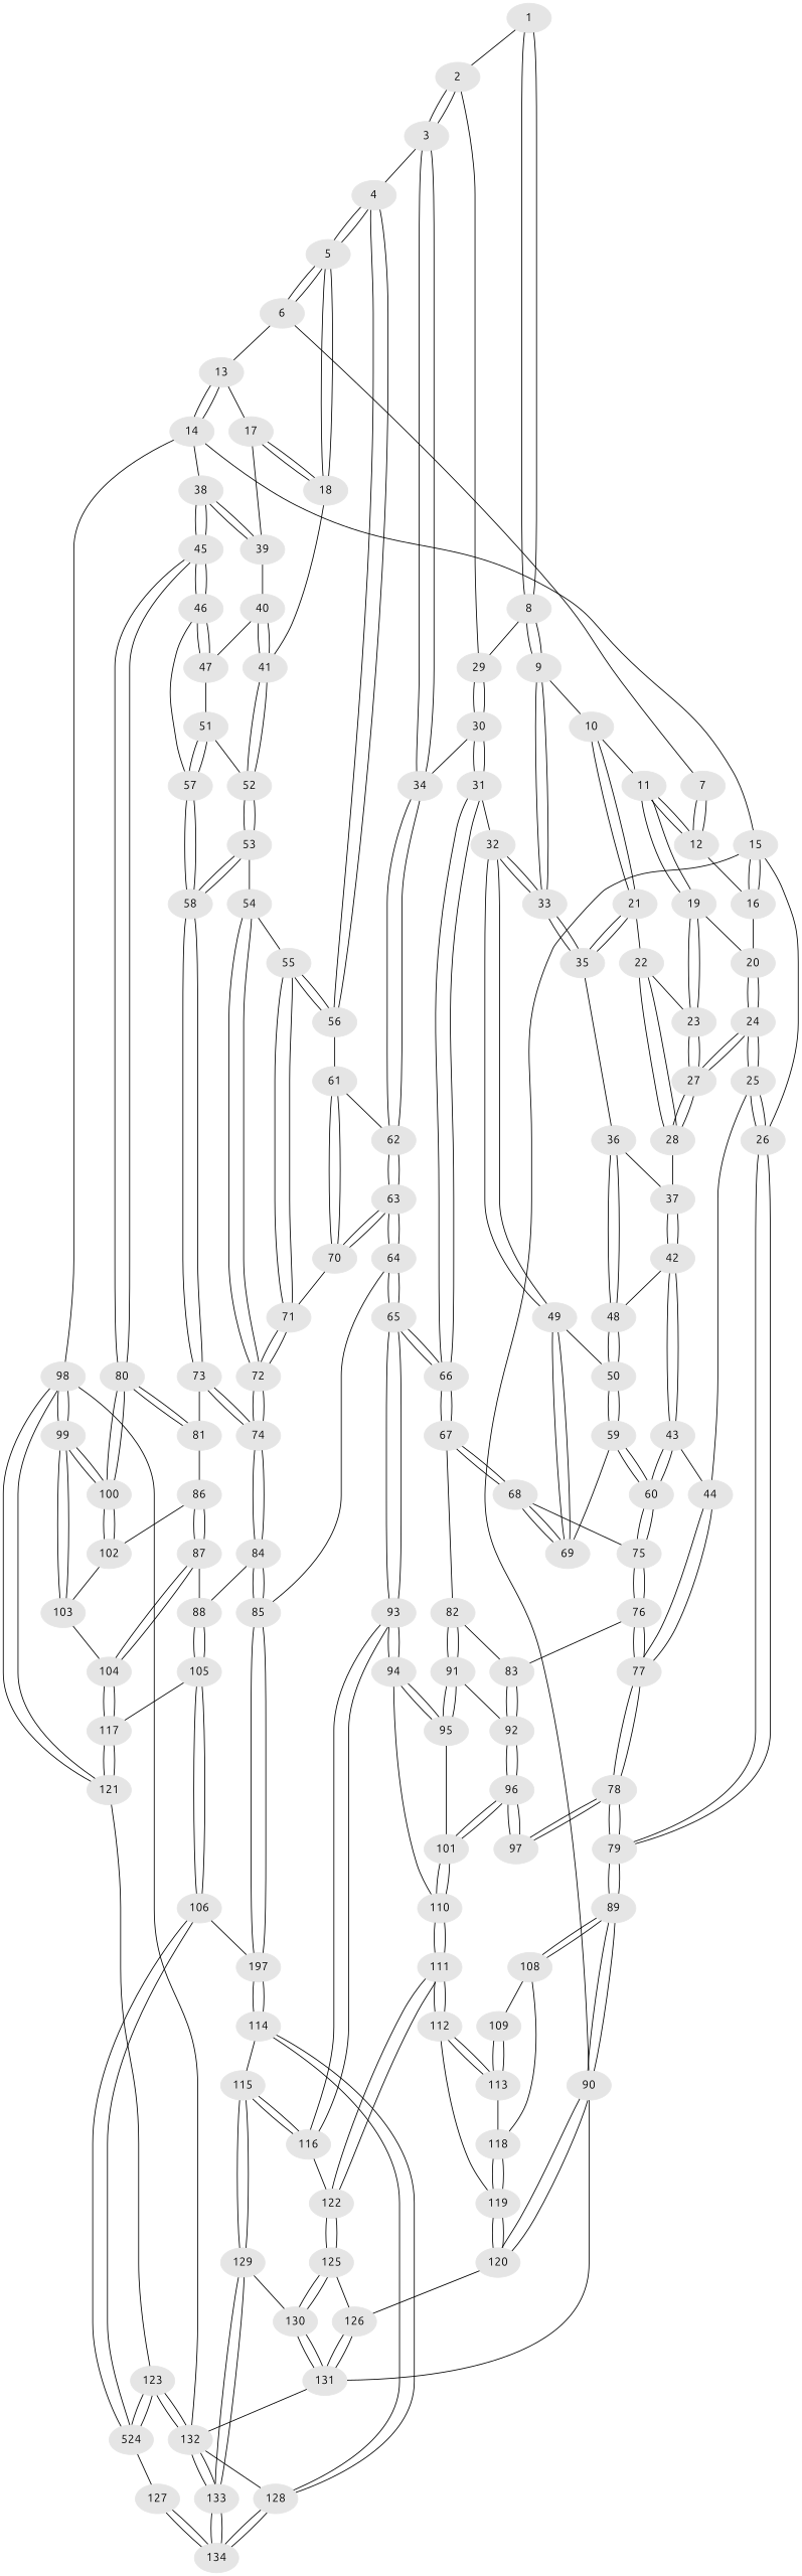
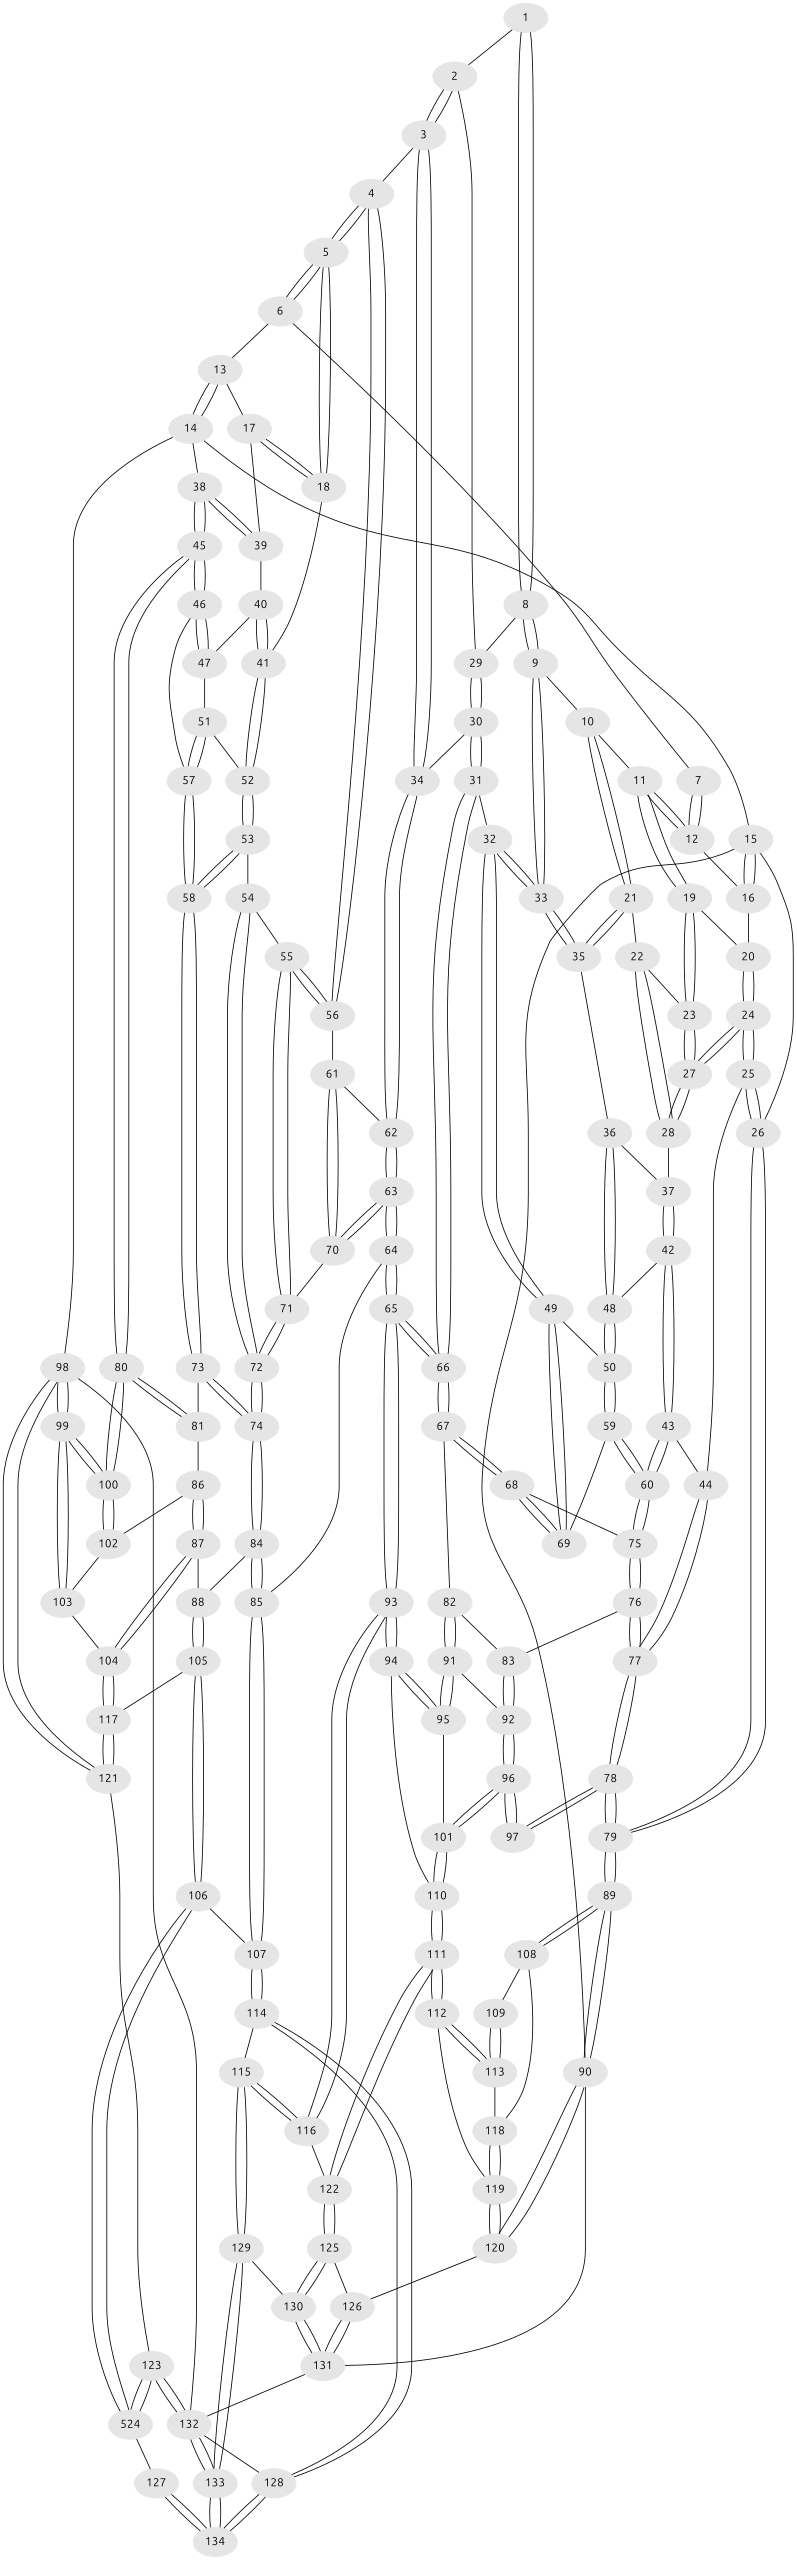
  graph {
    fontname=Ubuntu
    node [color=gray90 fontname=Ubuntu style=filled]
    edge [fontname=Ubuntu]
    1
    2
    8
    3
    29
    9
    4
    34
    30
    5
    56
    62
    6
    18
    61
    7
    13
    41
    12
    14
    17
    16
    10
    33
    11
    21
    35
    19
    22
    20
    23
    15
    38
    98
    39
    26
    90
    45
    99
    121
    132
    79
    120
    131
    24
    40
    52
    27
    25
    28
    36
    37
    44
    77
    89
    42
    31
    32
    66
    49
    67
    50
    69
    63
    48
    43
    46
    80
    47
    51
    53
    60
    75
    78
    57
    81
    100
    58
    59
    54
    55
    72
    73
    71
    74
    70
    76
    64
    65
    85
    93
-   107 [label=197]
+   107
    94
    116
    68
    82
    83
    91
    84
    86
    88
    92
    97
    108
    102
    87
    95
    96
    105
    114
    104
    103
    117
    106
    109
    118
    126
    101
    110
    122
    111
    123
    128
    133
    n125 [label=524]
    127
    115
    113
    119
    112
    125
    129
    134
    130
    1 -- 2
    1 -- 8
    1 -- 8
    2 -- 3
    2 -- 3
    2 -- 29
    8 -- 29
    8 -- 9
    8 -- 9
    3 -- 4
    3 -- 34
    3 -- 34
    29 -- 30
    29 -- 30
    9 -- 10
    9 -- 33
    9 -- 33
    4 -- 5
    4 -- 5
    4 -- 56
    4 -- 56
    34 -- 62
    34 -- 62
    30 -- 34
    30 -- 31
    30 -- 31
    5 -- 6
    5 -- 6
    5 -- 18
    5 -- 18
    56 -- 61
    62 -- 63
    62 -- 63
    6 -- 7
    6 -- 13
    18 -- 41
    61 -- 62
    61 -- 70
    61 -- 70
    7 -- 12
    7 -- 12
    13 -- 14
    13 -- 14
    13 -- 17
    41 -- 52
    41 -- 52
    12 -- 16
    14 -- 15
    14 -- 38
    14 -- 98
    17 -- 18
    17 -- 18
    17 -- 39
    16 -- 20
    10 -- 11
    10 -- 21
    10 -- 21
    33 -- 35
    33 -- 35
    11 -- 12
    11 -- 12
    11 -- 19
    11 -- 19
    21 -- 35
    21 -- 35
    21 -- 22
    35 -- 36
    19 -- 20
    19 -- 23
    19 -- 23
    22 -- 23
    22 -- 28
    22 -- 28
    20 -- 24
    20 -- 24
    23 -- 27
    23 -- 27
    15 -- 16
    15 -- 16
    15 -- 26
    15 -- 90
    38 -- 39
    38 -- 39
    38 -- 45
    38 -- 45
    98 -- 99
    98 -- 99
    98 -- 121
    98 -- 121
    98 -- 132
    39 -- 40
    26 -- 79
    26 -- 79
    90 -- 120
    90 -- 120
    90 -- 131
    45 -- 46
    45 -- 46
    45 -- 80
    45 -- 80
    99 -- 100
    99 -- 100
    99 -- 103
    99 -- 103
    121 -- 123
    132 -- 128
    132 -- 133
    132 -- 133
    79 -- 89
    79 -- 89
    120 -- 126
    131 -- 132
    24 -- 27
    24 -- 27
    24 -- 25
    24 -- 25
    40 -- 41
    40 -- 41
    40 -- 47
    52 -- 53
    52 -- 53
    27 -- 28
    27 -- 28
    25 -- 26
    25 -- 26
    25 -- 44
    28 -- 37
    36 -- 37
    36 -- 48
    36 -- 48
    37 -- 42
    37 -- 42
    44 -- 77
    44 -- 77
    77 -- 78
    77 -- 78
    89 -- 90
    89 -- 90
    89 -- 108
    89 -- 108
    42 -- 48
    42 -- 43
    42 -- 43
    31 -- 32
    31 -- 66
    31 -- 66
    32 -- 33
    32 -- 33
    32 -- 49
    32 -- 49
    66 -- 67
    66 -- 67
    49 -- 50
    49 -- 69
    49 -- 69
    67 -- 68
    67 -- 68
    67 -- 82
    50 -- 59
    50 -- 59
    63 -- 70
    63 -- 70
    63 -- 64
    63 -- 64
    48 -- 50
    48 -- 50
    43 -- 44
    43 -- 60
    43 -- 60
    46 -- 47
    46 -- 47
    46 -- 57
    80 -- 81
    80 -- 81
    80 -- 100
    80 -- 100
    47 -- 51
    51 -- 52
    51 -- 57
    51 -- 57
    53 -- 58
    53 -- 58
    53 -- 54
    60 -- 75
    60 -- 75
    75 -- 76
    75 -- 76
    78 -- 79
    78 -- 79
    78 -- 97
    78 -- 97
    57 -- 58
    57 -- 58
    81 -- 86
    100 -- 102
    100 -- 102
    58 -- 73
    58 -- 73
    59 -- 69
    59 -- 60
    59 -- 60
    54 -- 55
    54 -- 72
    54 -- 72
    55 -- 56
    55 -- 56
    55 -- 71
    55 -- 71
    72 -- 74
    72 -- 74
    73 -- 81
    73 -- 74
    73 -- 74
    71 -- 72
    71 -- 72
    74 -- 84
    74 -- 84
    70 -- 71
    76 -- 77
    76 -- 77
    76 -- 83
    64 -- 65
    64 -- 65
    64 -- 85
    65 -- 66
    65 -- 66
    65 -- 93
    65 -- 93
    85 -- 107
    85 -- 107
    93 -- 94
    93 -- 94
    93 -- 116
    93 -- 116
    107 -- 114
    107 -- 114
    94 -- 95
    94 -- 95
    94 -- 110
    116 -- 122
    68 -- 69
    68 -- 69
    68 -- 75
    82 -- 83
    82 -- 91
    82 -- 91
    83 -- 92
    83 -- 92
    91 -- 92
    91 -- 95
    91 -- 95
    84 -- 85
    84 -- 85
    84 -- 88
    86 -- 102
    86 -- 87
    86 -- 87
    88 -- 105
    88 -- 105
    92 -- 96
    92 -- 96
    108 -- 109
    108 -- 118
    102 -- 103
    87 -- 88
    87 -- 104
    87 -- 104
    95 -- 101
    96 -- 97
    96 -- 97
    96 -- 101
    96 -- 101
    105 -- 117
    105 -- 106
    105 -- 106
    114 -- 128
    114 -- 128
    114 -- 115
    104 -- 117
    104 -- 117
    103 -- 104
    117 -- 121
    117 -- 121
    106 -- 107
    106 -- n125
    106 -- n125
    109 -- 113
    109 -- 113
    118 -- 119
    118 -- 119
    126 -- 131
    126 -- 131
    101 -- 110
    101 -- 110
    110 -- 111
    110 -- 111
    122 -- 125
    122 -- 125
    111 -- 122
    111 -- 122
    111 -- 112
    111 -- 112
    123 -- 132
    123 -- 132
    123 -- n125
    123 -- n125
    128 -- 134
    128 -- 134
    133 -- 134
    133 -- 134
    n125 -- 127
    127 -- 134
    127 -- 134
    115 -- 116
    115 -- 116
    115 -- 129
    115 -- 129
    113 -- 118
    119 -- 120
    119 -- 120
    112 -- 113
    112 -- 113
    112 -- 119
    125 -- 126
    125 -- 130
    125 -- 130
    129 -- 133
    129 -- 133
    129 -- 130
    130 -- 131
    130 -- 131
  }
